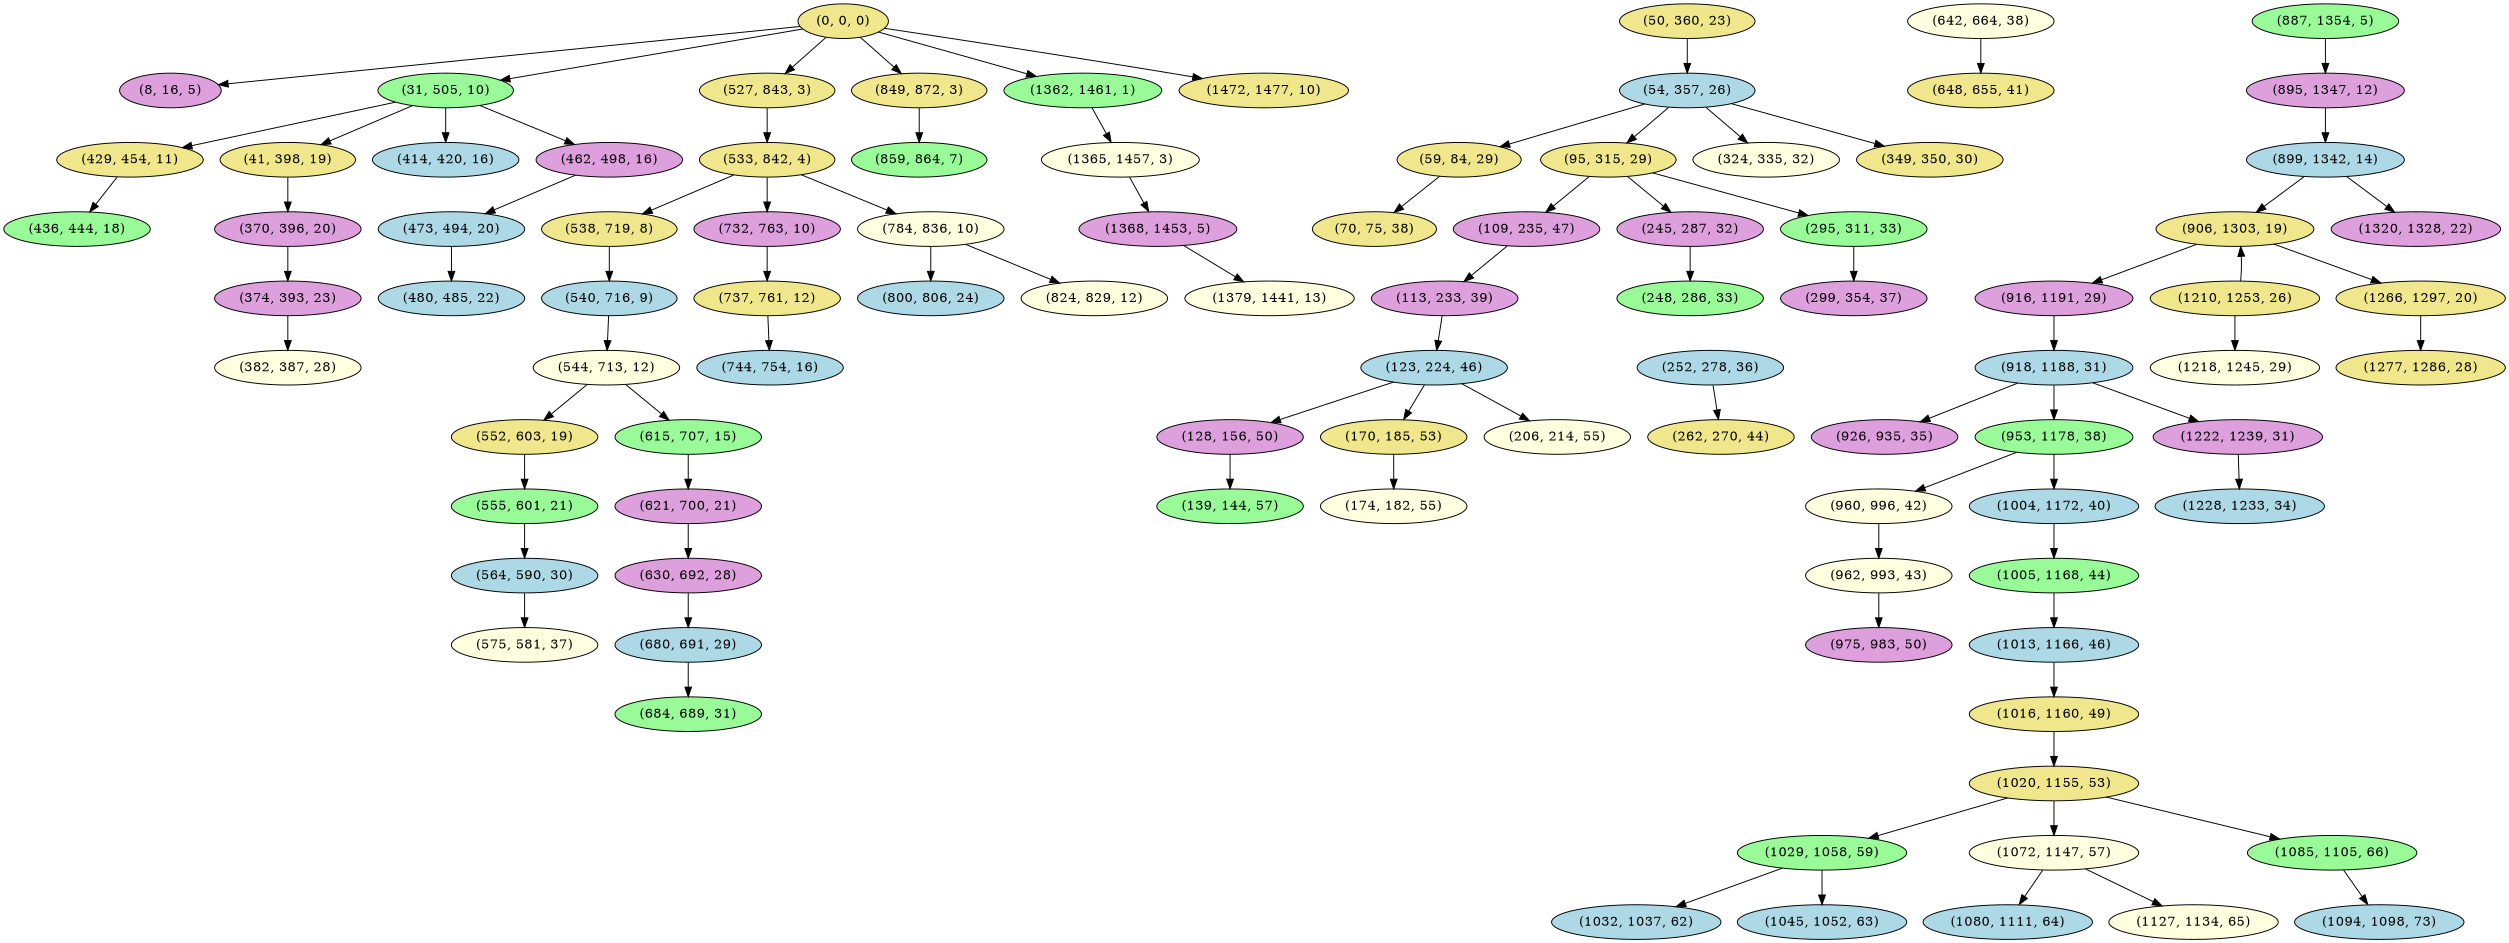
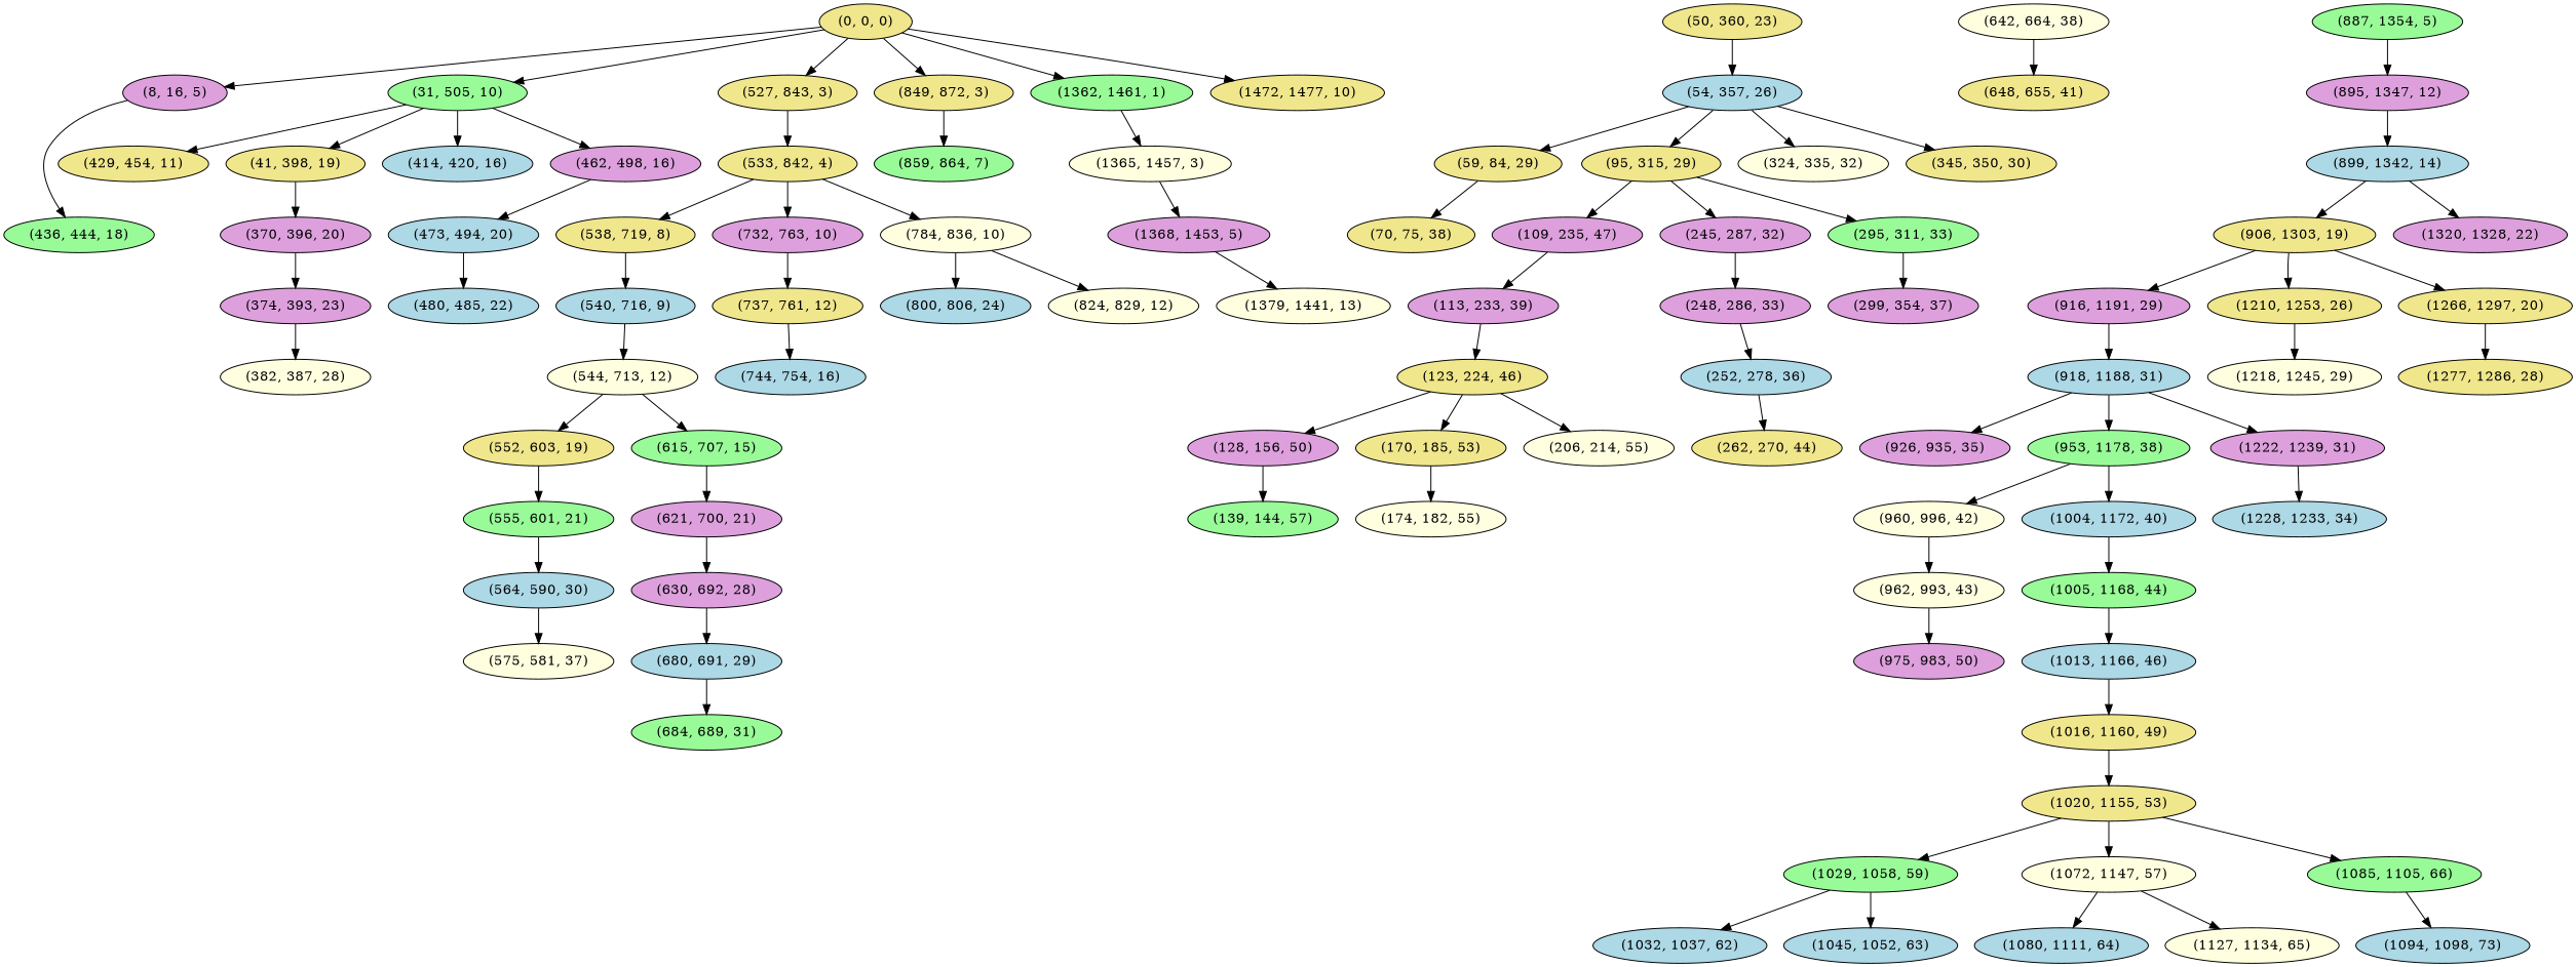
  digraph {
    node [fillcolor=khaki style=filled]
    "(8, 16, 5)" [fillcolor=plum]
    "(0, 0, 0)"
    "(31, 505, 10)" [fillcolor=palegreen]
    "(527, 843, 3)"
    "(849, 872, 3)"
    "(1362, 1461, 1)" [fillcolor=palegreen]
    "(1472, 1477, 10)"
    "(41, 398, 19)"
    "(414, 420, 16)" [fillcolor=lightblue]
    "(429, 454, 11)"
    "(462, 498, 16)" [fillcolor=plum]
    "(533, 842, 4)"
    "(859, 864, 7)" [fillcolor=palegreen]
    "(1365, 1457, 3)" [fillcolor=lightyellow]
    "(370, 396, 20)" [fillcolor=plum]
    "(436, 444, 18)" [fillcolor=palegreen]
    "(473, 494, 20)" [fillcolor=lightblue]
    "(374, 393, 23)" [fillcolor=plum]
    "(54, 357, 26)" [fillcolor=lightblue]
    "(50, 360, 23)"
    "(59, 84, 29)"
    "(95, 315, 29)"
    "(324, 335, 32)" [fillcolor=lightyellow]
-   "(345, 350, 30)" [label="(349, 350, 30)"]
+   "(345, 350, 30)"
    "(70, 75, 38)"
    n26 [fillcolor=plum label="(109, 235, 47)"]
    "(245, 287, 32)" [fillcolor=plum]
    "(295, 311, 33)" [fillcolor=palegreen]
    "(113, 233, 39)" [fillcolor=plum]
-   "(248, 286, 33)" [fillcolor=palegreen]
+   "(248, 286, 33)" [fillcolor=plum]
    n31 [fillcolor=plum label="(299, 354, 37)"]
-   "(123, 224, 46)" [fillcolor=lightblue]
+   "(123, 224, 46)"
    "(128, 156, 50)" [fillcolor=plum]
    "(170, 185, 53)"
    "(206, 214, 55)" [fillcolor=lightyellow]
    "(139, 144, 57)" [fillcolor=palegreen]
    "(174, 182, 55)" [fillcolor=lightyellow]
    "(252, 278, 36)" [fillcolor=lightblue]
    "(262, 270, 44)"
    "(382, 387, 28)" [fillcolor=lightyellow]
    "(480, 485, 22)" [fillcolor=lightblue]
    "(538, 719, 8)"
    "(732, 763, 10)" [fillcolor=plum]
    "(784, 836, 10)" [fillcolor=lightyellow]
    "(540, 716, 9)" [fillcolor=lightblue]
    "(737, 761, 12)"
    "(800, 806, 24)" [fillcolor=lightblue]
    "(824, 829, 12)" [fillcolor=lightyellow]
    "(544, 713, 12)" [fillcolor=lightyellow]
    "(552, 603, 19)"
    "(615, 707, 15)" [fillcolor=palegreen]
    "(555, 601, 21)" [fillcolor=palegreen]
    "(621, 700, 21)" [fillcolor=plum]
    "(564, 590, 30)" [fillcolor=lightblue]
    "(575, 581, 37)" [fillcolor=lightyellow]
    "(630, 692, 28)" [fillcolor=plum]
    "(680, 691, 29)" [fillcolor=lightblue]
    "(684, 689, 31)" [fillcolor=palegreen]
    "(642, 664, 38)" [fillcolor=lightyellow]
    "(648, 655, 41)"
    "(744, 754, 16)" [fillcolor=lightblue]
    "(887, 1354, 5)" [fillcolor=palegreen]
    "(895, 1347, 12)" [fillcolor=plum]
    "(899, 1342, 14)" [fillcolor=lightblue]
    "(906, 1303, 19)"
    "(1320, 1328, 22)" [fillcolor=plum]
    "(916, 1191, 29)" [fillcolor=plum]
    "(1210, 1253, 26)"
    "(1266, 1297, 20)"
    "(918, 1188, 31)" [fillcolor=lightblue]
    "(1218, 1245, 29)" [fillcolor=lightyellow]
    "(1277, 1286, 28)"
    "(926, 935, 35)" [fillcolor=plum]
    "(953, 1178, 38)" [fillcolor=palegreen]
    "(1222, 1239, 31)" [fillcolor=plum]
    "(960, 996, 42)" [fillcolor=lightyellow]
    "(1004, 1172, 40)" [fillcolor=lightblue]
    "(962, 993, 43)" [fillcolor=lightyellow]
    n79 [fillcolor=palegreen label="(1005, 1168, 44)"]
    "(975, 983, 50)" [fillcolor=plum]
    "(1013, 1166, 46)" [fillcolor=lightblue]
    "(1016, 1160, 49)"
    "(1020, 1155, 53)"
    "(1029, 1058, 59)" [fillcolor=palegreen]
    "(1072, 1147, 57)" [fillcolor=lightyellow]
    "(1085, 1105, 66)" [fillcolor=palegreen]
    "(1032, 1037, 62)" [fillcolor=lightblue]
    "(1045, 1052, 63)" [fillcolor=lightblue]
    "(1080, 1111, 64)" [fillcolor=lightblue]
    "(1127, 1134, 65)" [fillcolor=lightyellow]
    "(1094, 1098, 73)" [fillcolor=lightblue]
    "(1228, 1233, 34)" [fillcolor=lightblue]
    "(1368, 1453, 5)" [fillcolor=plum]
    "(1379, 1441, 13)" [fillcolor=lightyellow]
    "(0, 0, 0)" -> "(8, 16, 5)"
    "(0, 0, 0)" -> "(31, 505, 10)"
    "(0, 0, 0)" -> "(527, 843, 3)"
    "(0, 0, 0)" -> "(849, 872, 3)"
    "(0, 0, 0)" -> "(1362, 1461, 1)"
    "(0, 0, 0)" -> "(1472, 1477, 10)"
    "(31, 505, 10)" -> "(41, 398, 19)"
    "(31, 505, 10)" -> "(414, 420, 16)"
    "(31, 505, 10)" -> "(429, 454, 11)"
    "(31, 505, 10)" -> "(462, 498, 16)"
    "(527, 843, 3)" -> "(533, 842, 4)"
    "(849, 872, 3)" -> "(859, 864, 7)"
    "(1362, 1461, 1)" -> "(1365, 1457, 3)"
    "(41, 398, 19)" -> "(370, 396, 20)"
-   "(429, 454, 11)" -> "(436, 444, 18)"
+   "(8, 16, 5)" -> "(436, 444, 18)"
    "(462, 498, 16)" -> "(473, 494, 20)"
    "(533, 842, 4)" -> "(538, 719, 8)"
    "(533, 842, 4)" -> "(732, 763, 10)"
    "(533, 842, 4)" -> "(784, 836, 10)"
    "(1365, 1457, 3)" -> "(1368, 1453, 5)"
    "(370, 396, 20)" -> "(374, 393, 23)"
    "(473, 494, 20)" -> "(480, 485, 22)"
    "(374, 393, 23)" -> "(382, 387, 28)"
    "(54, 357, 26)" -> "(59, 84, 29)"
    "(54, 357, 26)" -> "(95, 315, 29)"
    "(54, 357, 26)" -> "(324, 335, 32)"
    "(54, 357, 26)" -> "(345, 350, 30)"
    "(50, 360, 23)" -> "(54, 357, 26)"
    "(59, 84, 29)" -> "(70, 75, 38)"
    "(95, 315, 29)" -> n26
    "(95, 315, 29)" -> "(245, 287, 32)"
    "(95, 315, 29)" -> "(295, 311, 33)"
    n26 -> "(113, 233, 39)"
    "(245, 287, 32)" -> "(248, 286, 33)"
    "(295, 311, 33)" -> n31
    "(113, 233, 39)" -> "(123, 224, 46)"
+   "(248, 286, 33)" -> "(252, 278, 36)"
    "(123, 224, 46)" -> "(128, 156, 50)"
    "(123, 224, 46)" -> "(170, 185, 53)"
    "(123, 224, 46)" -> "(206, 214, 55)"
    "(128, 156, 50)" -> "(139, 144, 57)"
    "(170, 185, 53)" -> "(174, 182, 55)"
    "(252, 278, 36)" -> "(262, 270, 44)"
    "(538, 719, 8)" -> "(540, 716, 9)"
    "(732, 763, 10)" -> "(737, 761, 12)"
    "(784, 836, 10)" -> "(800, 806, 24)"
    "(784, 836, 10)" -> "(824, 829, 12)"
    "(540, 716, 9)" -> "(544, 713, 12)"
    "(737, 761, 12)" -> "(744, 754, 16)"
    "(544, 713, 12)" -> "(552, 603, 19)"
    "(544, 713, 12)" -> "(615, 707, 15)"
    "(552, 603, 19)" -> "(555, 601, 21)"
    "(615, 707, 15)" -> "(621, 700, 21)"
    "(555, 601, 21)" -> "(564, 590, 30)"
    "(621, 700, 21)" -> "(630, 692, 28)"
    "(564, 590, 30)" -> "(575, 581, 37)"
    "(630, 692, 28)" -> "(680, 691, 29)"
    "(680, 691, 29)" -> "(684, 689, 31)"
    "(642, 664, 38)" -> "(648, 655, 41)"
    "(887, 1354, 5)" -> "(895, 1347, 12)"
    "(895, 1347, 12)" -> "(899, 1342, 14)"
    "(899, 1342, 14)" -> "(906, 1303, 19)"
    "(899, 1342, 14)" -> "(1320, 1328, 22)"
    "(906, 1303, 19)" -> "(916, 1191, 29)"
-   "(1210, 1253, 26)" -> "(906, 1303, 19)"
+   "(906, 1303, 19)" -> "(1210, 1253, 26)"
    "(906, 1303, 19)" -> "(1266, 1297, 20)"
    "(916, 1191, 29)" -> "(918, 1188, 31)"
    "(1210, 1253, 26)" -> "(1218, 1245, 29)"
    "(1266, 1297, 20)" -> "(1277, 1286, 28)"
    "(918, 1188, 31)" -> "(926, 935, 35)"
    "(918, 1188, 31)" -> "(953, 1178, 38)"
    "(918, 1188, 31)" -> "(1222, 1239, 31)"
    "(953, 1178, 38)" -> "(960, 996, 42)"
    "(953, 1178, 38)" -> "(1004, 1172, 40)"
    "(1222, 1239, 31)" -> "(1228, 1233, 34)"
    "(960, 996, 42)" -> "(962, 993, 43)"
    "(1004, 1172, 40)" -> n79
    "(962, 993, 43)" -> "(975, 983, 50)"
    n79 -> "(1013, 1166, 46)"
    "(1013, 1166, 46)" -> "(1016, 1160, 49)"
    "(1016, 1160, 49)" -> "(1020, 1155, 53)"
    "(1020, 1155, 53)" -> "(1029, 1058, 59)"
    "(1020, 1155, 53)" -> "(1072, 1147, 57)"
    "(1020, 1155, 53)" -> "(1085, 1105, 66)"
    "(1029, 1058, 59)" -> "(1032, 1037, 62)"
    "(1029, 1058, 59)" -> "(1045, 1052, 63)"
    "(1072, 1147, 57)" -> "(1080, 1111, 64)"
    "(1072, 1147, 57)" -> "(1127, 1134, 65)"
    "(1085, 1105, 66)" -> "(1094, 1098, 73)"
    "(1368, 1453, 5)" -> "(1379, 1441, 13)"
  }
